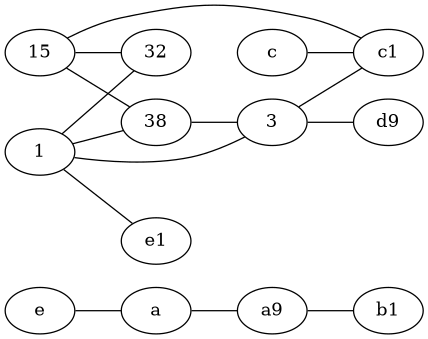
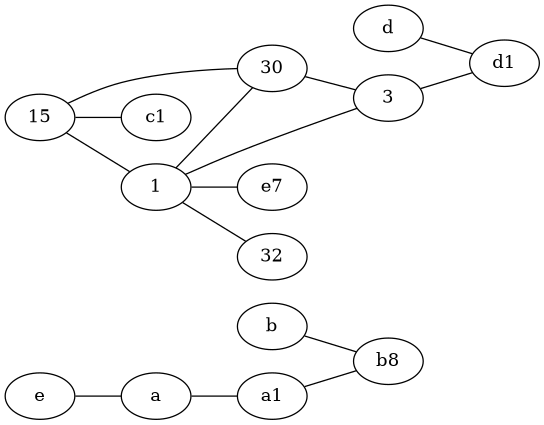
  graph {
    rankdir=LR
    node [labelfontsize=50]
-   b1
+   b
+   b1 [label=b8]
    e
    a
-   a1 [label=a9]
-   38
+   a1
+   38 [label=30]
    3
    c1
-   d1 [label=d9]
+   d1
+   d
    1
-   e1
+   e1 [label=e7]
    32
-   c
    15
+   b -- b1
    e -- a
    a -- a1
    a1 -- b1
    38 -- 3
-   3 -- c1
    3 -- d1
+   d -- d1
    1 -- 38
    1 -- 3
    1 -- e1
    1 -- 32
-   c -- c1
    15 -- 38
    15 -- c1
-   15 -- 32
+   15 -- 1
  }
